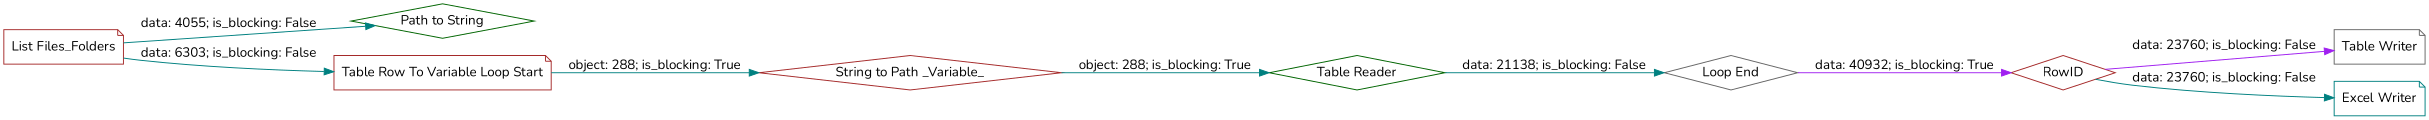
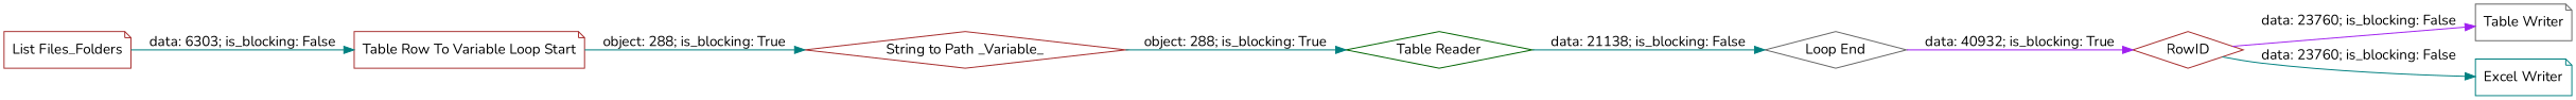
  digraph {
    fontname=Nunito
    rankdir=LR
    node [color=brown fontname=Nunito shape=diamond]
    edge [color=teal fontname=Nunito]
    n1 [label="List Files_Folders" shape=note]
-   n2 [color=darkgreen label="Path to String"]
    n3 [label="Table Row To Variable Loop Start" shape=note]
    n4 [color=gray40 label="Loop End"]
    n5 [label=RowID]
    n6 [color=gray40 label="Table Writer" shape=note]
    n7 [color=teal label="Excel Writer" shape=note]
    n8 [label="String to Path _Variable_"]
    n9 [color=darkgreen label="Table Reader"]
-   n1 -> n2 [label="data: 4055; is_blocking: False"]
    n1 -> n3 [label="data: 6303; is_blocking: False"]
    n3 -> n8 [label="object: 288; is_blocking: True"]
    n4 -> n5 [color=purple label="data: 40932; is_blocking: True"]
    n5 -> n6 [color=purple label="data: 23760; is_blocking: False"]
    n5 -> n7 [label="data: 23760; is_blocking: False"]
    n8 -> n9 [label="object: 288; is_blocking: True"]
    n9 -> n4 [label="data: 21138; is_blocking: False"]
  }
